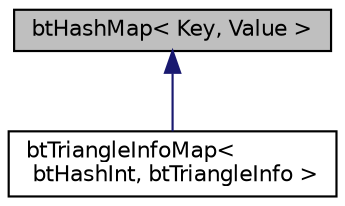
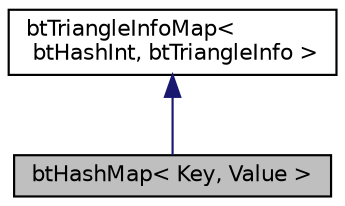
  digraph {
    node [color=black fontname=Helvetica fontsize=10 shape=record style=filled]
    n1 [fillcolor=grey75 fontcolor=black height=0.2 label="btHashMap\< Key, Value \>" width=0.4]
    n2 [fillcolor=white height=0.2 label="btTriangleInfoMap\<\l btHashInt, btTriangleInfo \>" width=0.4]
-   n1 -> n2 [color=midnightblue dir=back fontname=Helvetica fontsize=10 labelfontname=Helvetica labelfontsize=10 style=solid]
+   n2 -> n1 [color=midnightblue dir=back fontname=Helvetica fontsize=10 labelfontname=Helvetica labelfontsize=10 style=solid]
  }
